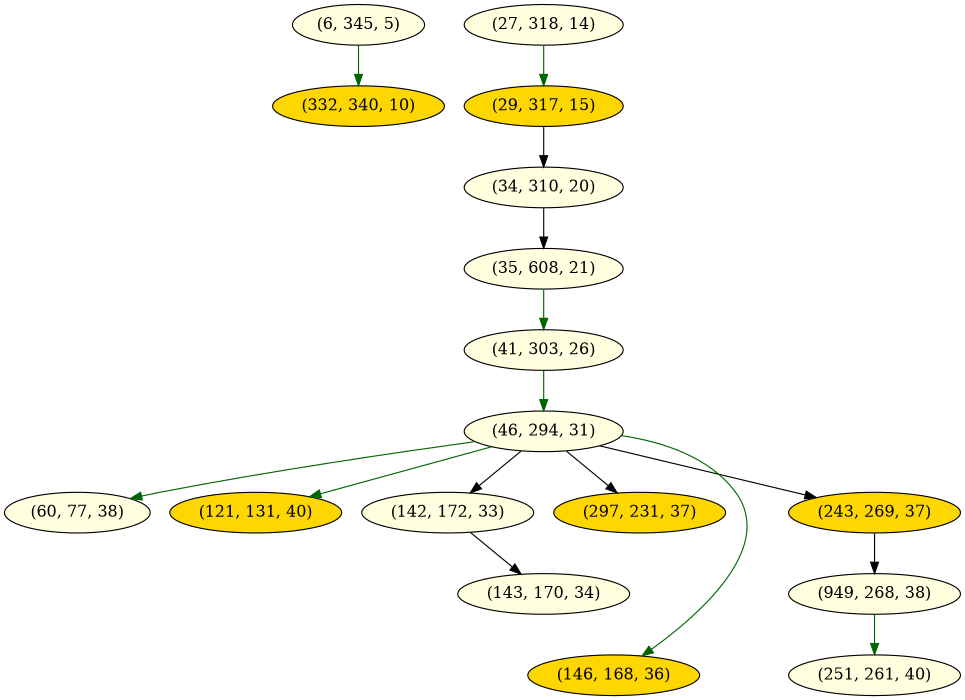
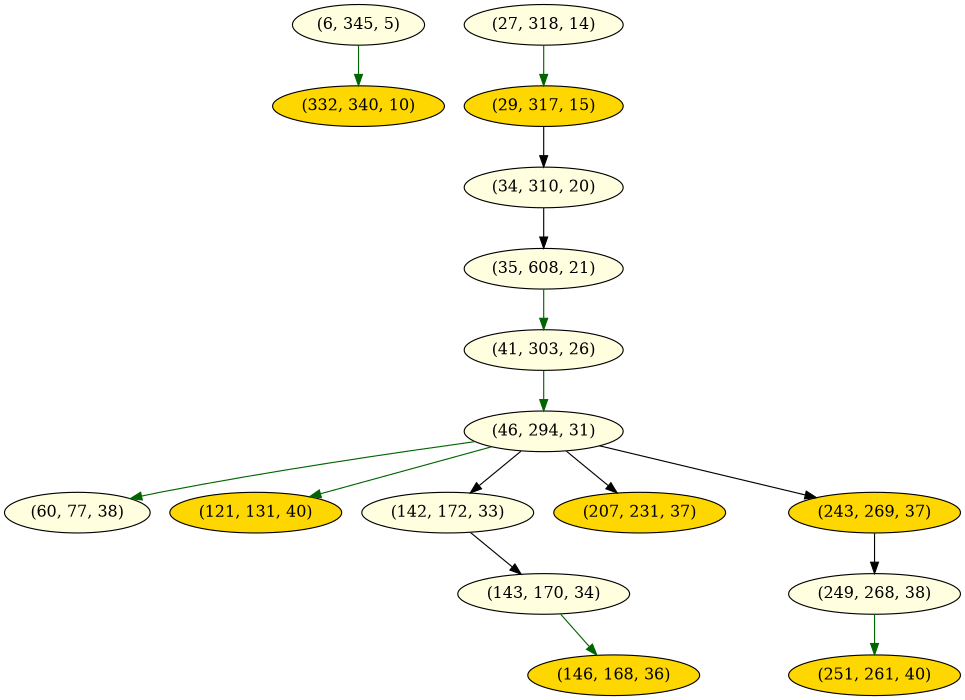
  digraph {
    node [fillcolor=lightyellow style=filled]
    edge [color=darkgreen]
    "(332, 340, 10)" [fillcolor=gold]
    "(6, 345, 5)"
    "(29, 317, 15)" [fillcolor=gold]
    "(27, 318, 14)"
    "(34, 310, 20)"
    n6 [label="(35, 608, 21)"]
    "(41, 303, 26)"
    "(46, 294, 31)"
    "(60, 77, 38)"
    "(121, 131, 40)" [fillcolor=gold]
    "(142, 172, 33)"
-   "(207, 231, 37)" [fillcolor=gold label="(297, 231, 37)"]
+   "(207, 231, 37)" [fillcolor=gold]
    "(243, 269, 37)" [fillcolor=gold]
    "(143, 170, 34)"
-   "(249, 268, 38)" [label="(949, 268, 38)"]
+   "(249, 268, 38)"
    "(146, 168, 36)" [fillcolor=gold]
-   "(251, 261, 40)"
+   "(251, 261, 40)" [fillcolor=gold]
    "(6, 345, 5)" -> "(332, 340, 10)"
    "(29, 317, 15)" -> "(34, 310, 20)" [color=black]
    "(27, 318, 14)" -> "(29, 317, 15)"
    "(34, 310, 20)" -> n6 [color=black]
    n6 -> "(41, 303, 26)"
    "(41, 303, 26)" -> "(46, 294, 31)"
    "(46, 294, 31)" -> "(60, 77, 38)"
    "(46, 294, 31)" -> "(121, 131, 40)"
    "(46, 294, 31)" -> "(142, 172, 33)" [color=black]
    "(46, 294, 31)" -> "(207, 231, 37)" [color=black]
    "(46, 294, 31)" -> "(243, 269, 37)" [color=black]
    "(142, 172, 33)" -> "(143, 170, 34)" [color=black]
    "(243, 269, 37)" -> "(249, 268, 38)" [color=black]
-   "(46, 294, 31)" -> "(146, 168, 36)"
+   "(143, 170, 34)" -> "(146, 168, 36)"
    "(249, 268, 38)" -> "(251, 261, 40)"
  }
